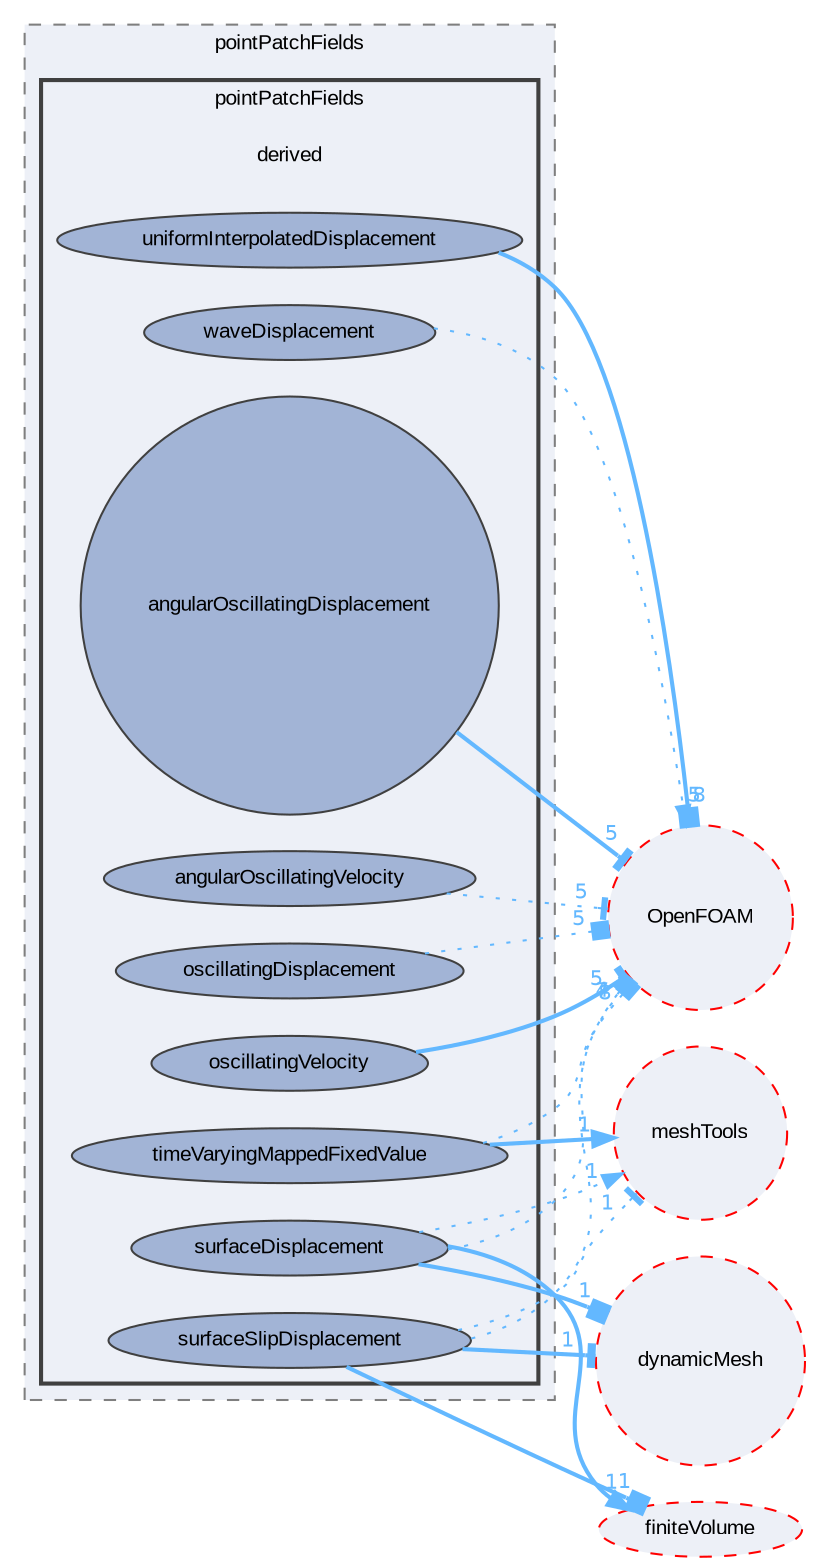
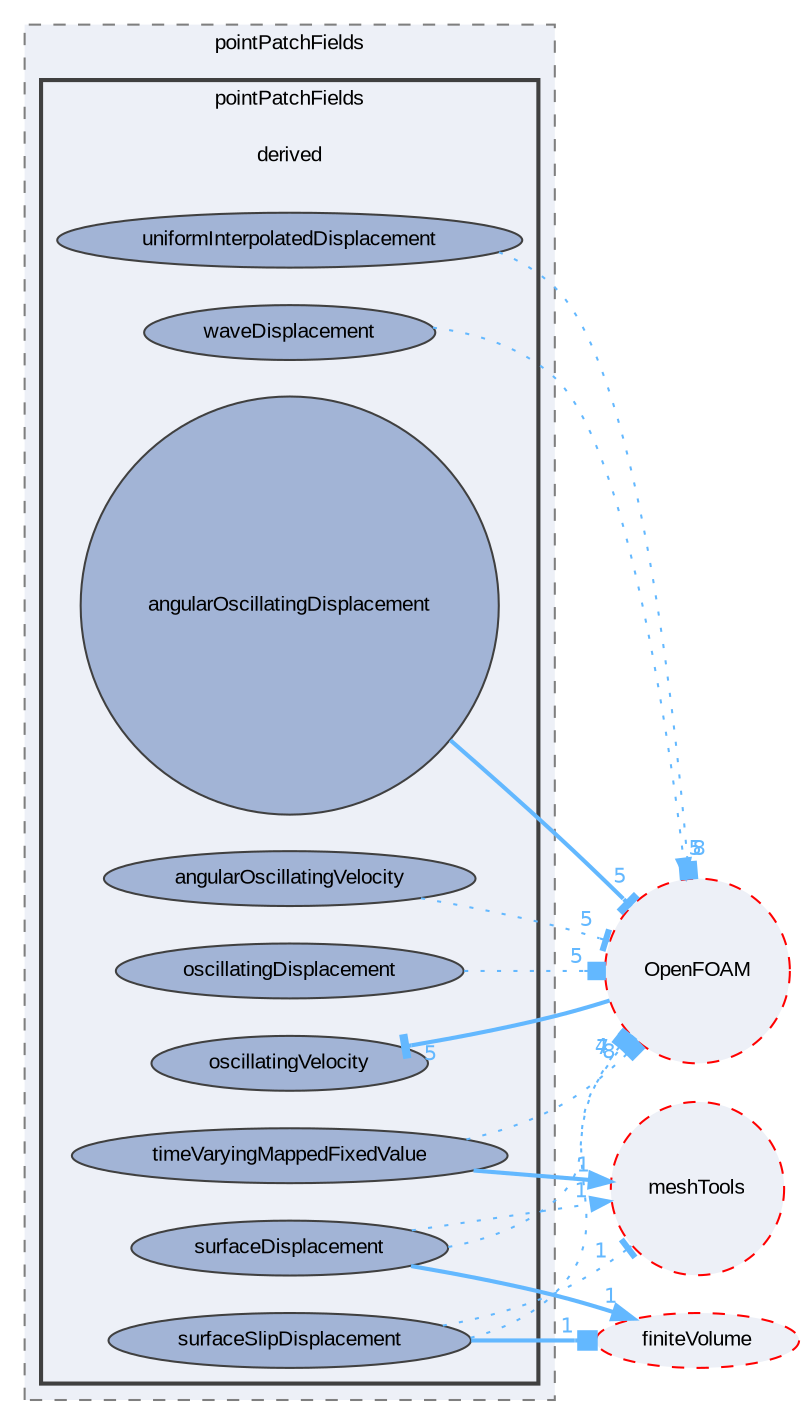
  digraph {
    compound=true
    rankdir=LR
    fontname="Liberation Sans"
    node [fontname="Liberation Sans" fontsize=10 shape=ellipse color=grey25 fillcolor="#a2b4d6" style=filled]
    edge [color=steelblue1 fontcolor=steelblue1 fontname="Liberation Sans" fontsize=10 headlabel=1 labeldistance=1.5 labelfontname=Helvetica labelfontsize=10 style=dotted arrowhead=tee]
    n1 [height=0.2 label=derived shape=plaintext width=0.4 color="" fillcolor="" style=""]
    n2 [height=0.2 label=angularOscillatingDisplacement shape=circle width=0.4]
    n3 [height=0.2 label=angularOscillatingVelocity width=0.4]
    n4 [height=0.2 label=oscillatingDisplacement width=0.4]
    n5 [height=0.2 label=oscillatingVelocity width=0.4]
    n6 [height=0.2 label=surfaceDisplacement width=0.4]
    n7 [height=0.2 label=surfaceSlipDisplacement width=0.4]
    n8 [height=0.2 label=timeVaryingMappedFixedValue width=0.4]
    n9 [height=0.2 label=uniformInterpolatedDisplacement width=0.4]
    n10 [height=0.2 label=waveDisplacement width=0.4]
    n11 [color=red fillcolor="#edf0f7" height=0.2 label=OpenFOAM shape=circle style="filled,dashed" width=0.4]
    n12 [color=red fillcolor="#edf0f7" height=0.2 label=finiteVolume style="filled,dashed" width=0.4]
-   n13 [color=red fillcolor="#edf0f7" height=0.2 label=dynamicMesh shape=circle style="filled,dashed" width=0.4]
    n14 [color=red fillcolor="#edf0f7" height=0.2 label=meshTools shape=circle style="filled,dashed" width=0.4]
    subgraph cluster_1 {
      bgcolor="#edf0f7"
      fontsize=10
      label=pointPatchFields
      pencolor=grey50
      style="filled,dashed"
      subgraph cluster_2 {
        bgcolor="#edf0f7"
        fontsize=10
        pencolor=grey25
        style="filled,bold"
        n1
        n2
        n3
        n4
        n5
        n6
        n7
        n8
        n9
        n10
      }
    }
    n2 -> n11 [headlabel=5 style=bold]
    n3 -> n11 [headlabel=5]
    n4 -> n11 [headlabel=5 arrowhead=box]
-   n5 -> n11 [headlabel=5 style=bold]
+   n11 -> n5 [headlabel=5 style=bold]
    n6 -> n11 [headlabel=7]
    n6 -> n12 [style=bold arrowhead=normal]
-   n6 -> n13 [style=bold arrowhead=box]
    n6 -> n14 [arrowhead=normal]
    n7 -> n11 [headlabel=4 arrowhead=box]
    n7 -> n12 [style=bold arrowhead=box]
-   n7 -> n13 [style=bold]
    n7 -> n14
    n8 -> n11 [headlabel=8 arrowhead=box]
    n8 -> n14 [style=bold arrowhead=normal]
-   n9 -> n11 [headlabel=8 style=bold arrowhead=box]
+   n9 -> n11 [headlabel=8 arrowhead=box]
    n10 -> n11 [headlabel=5 arrowhead=normal]
  }
